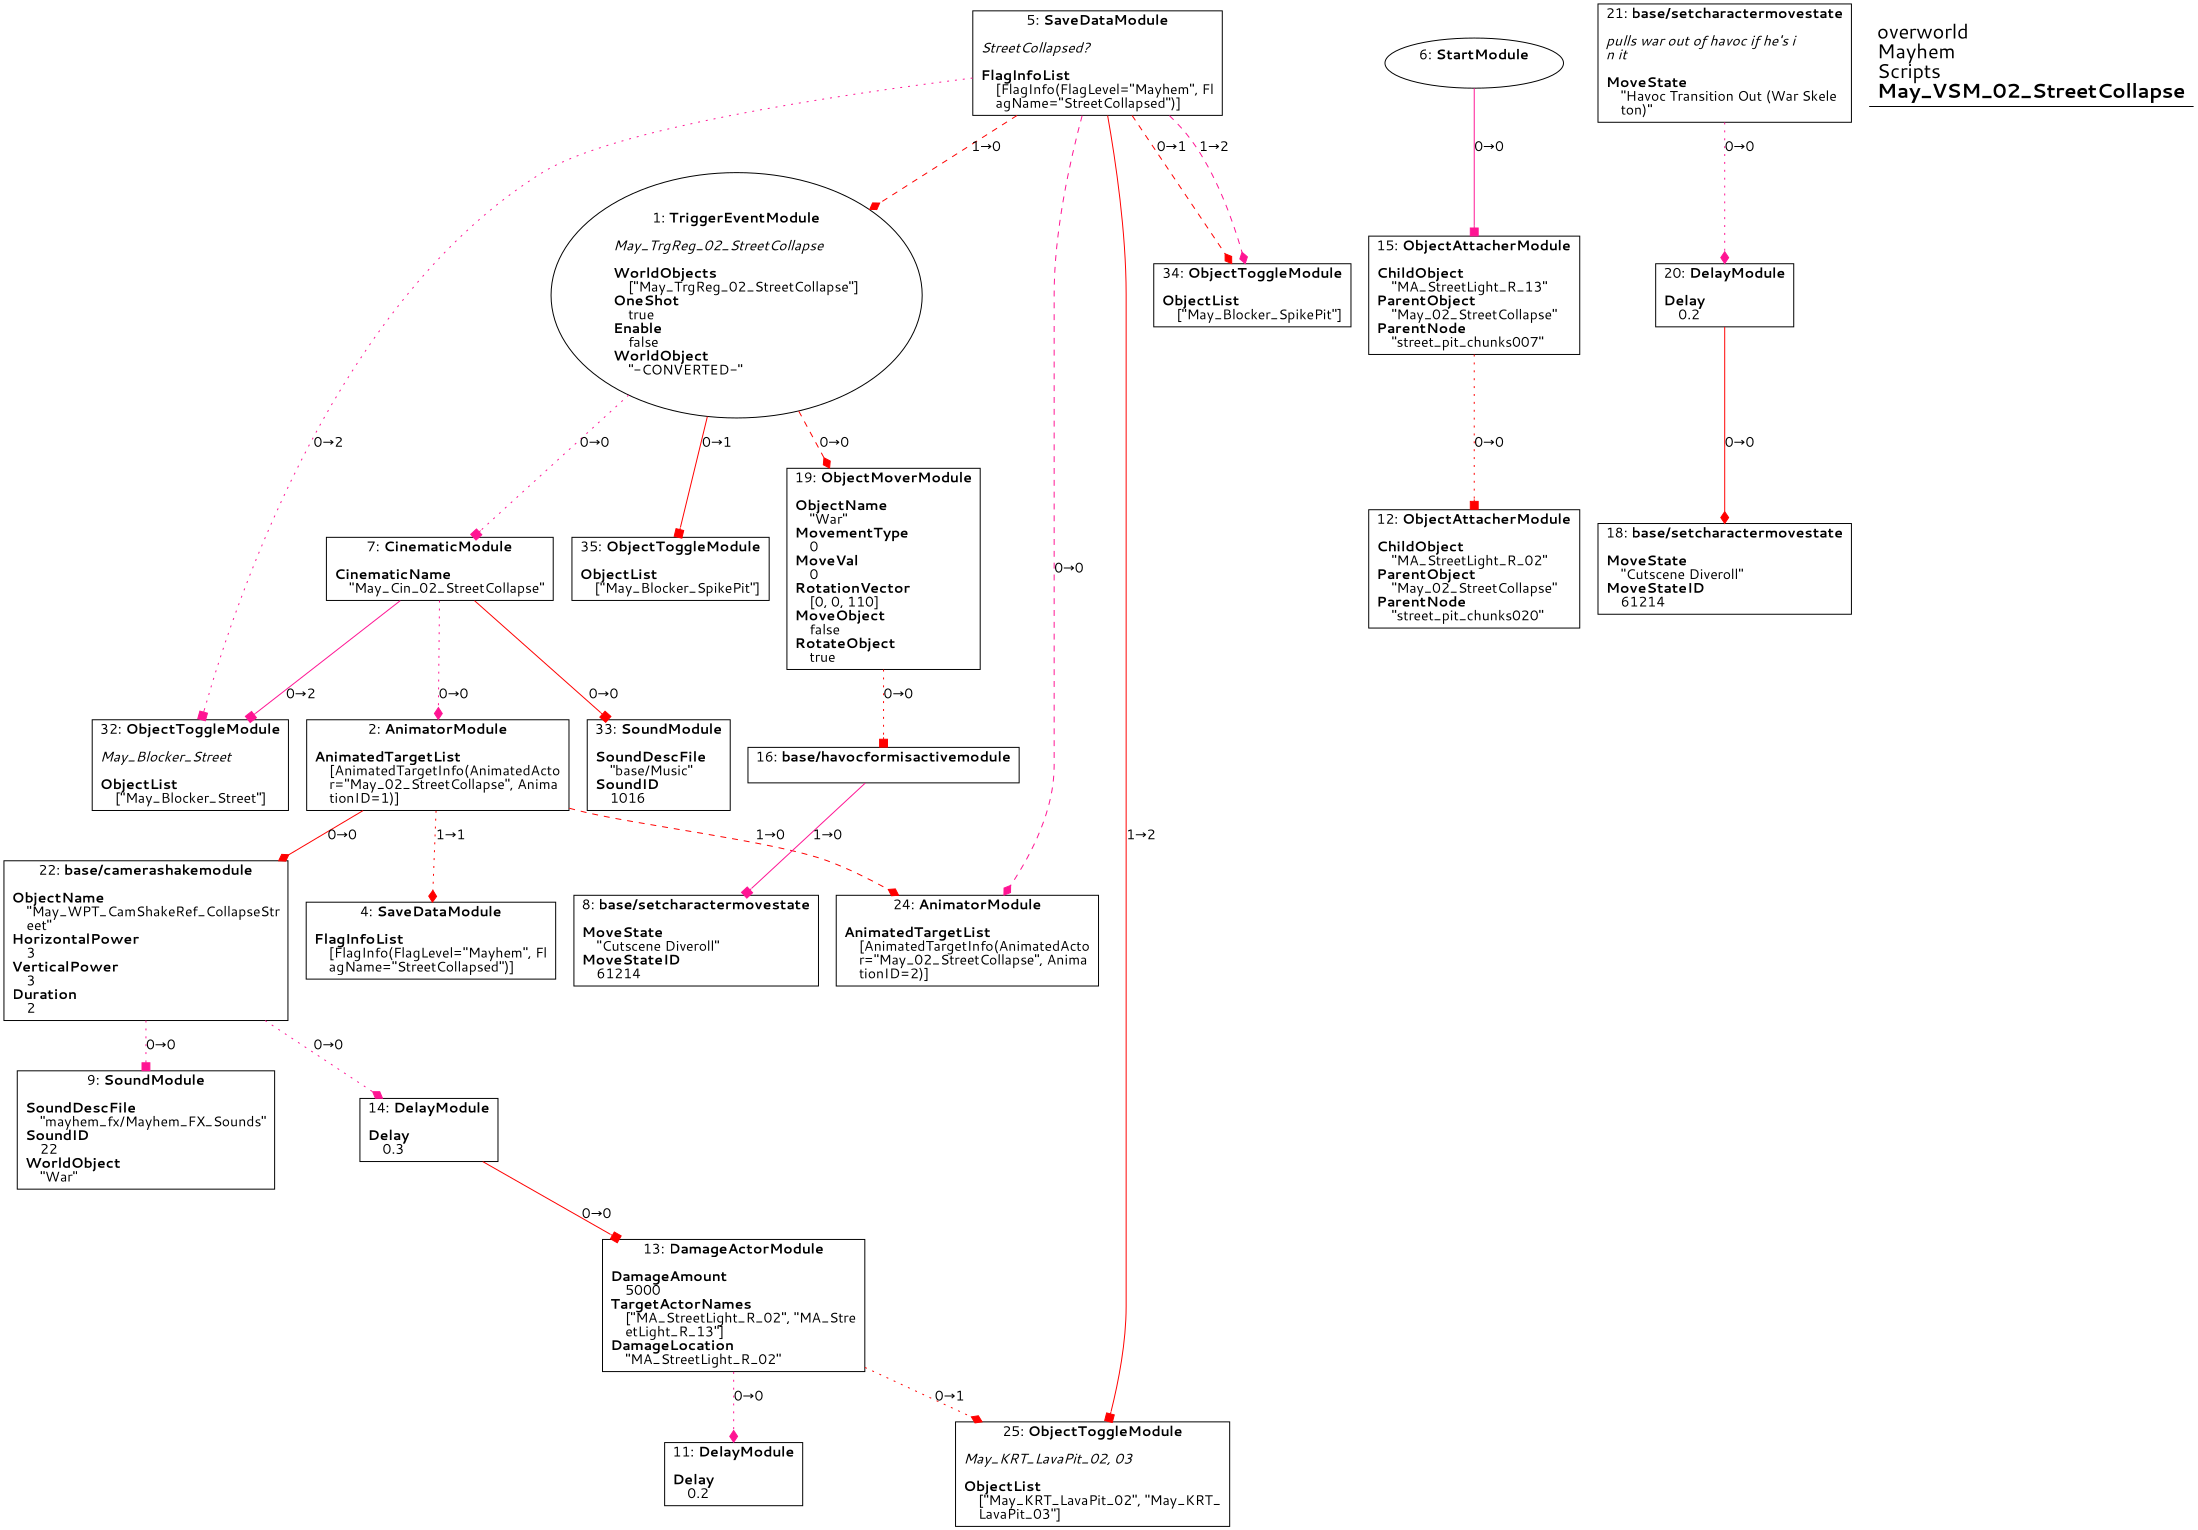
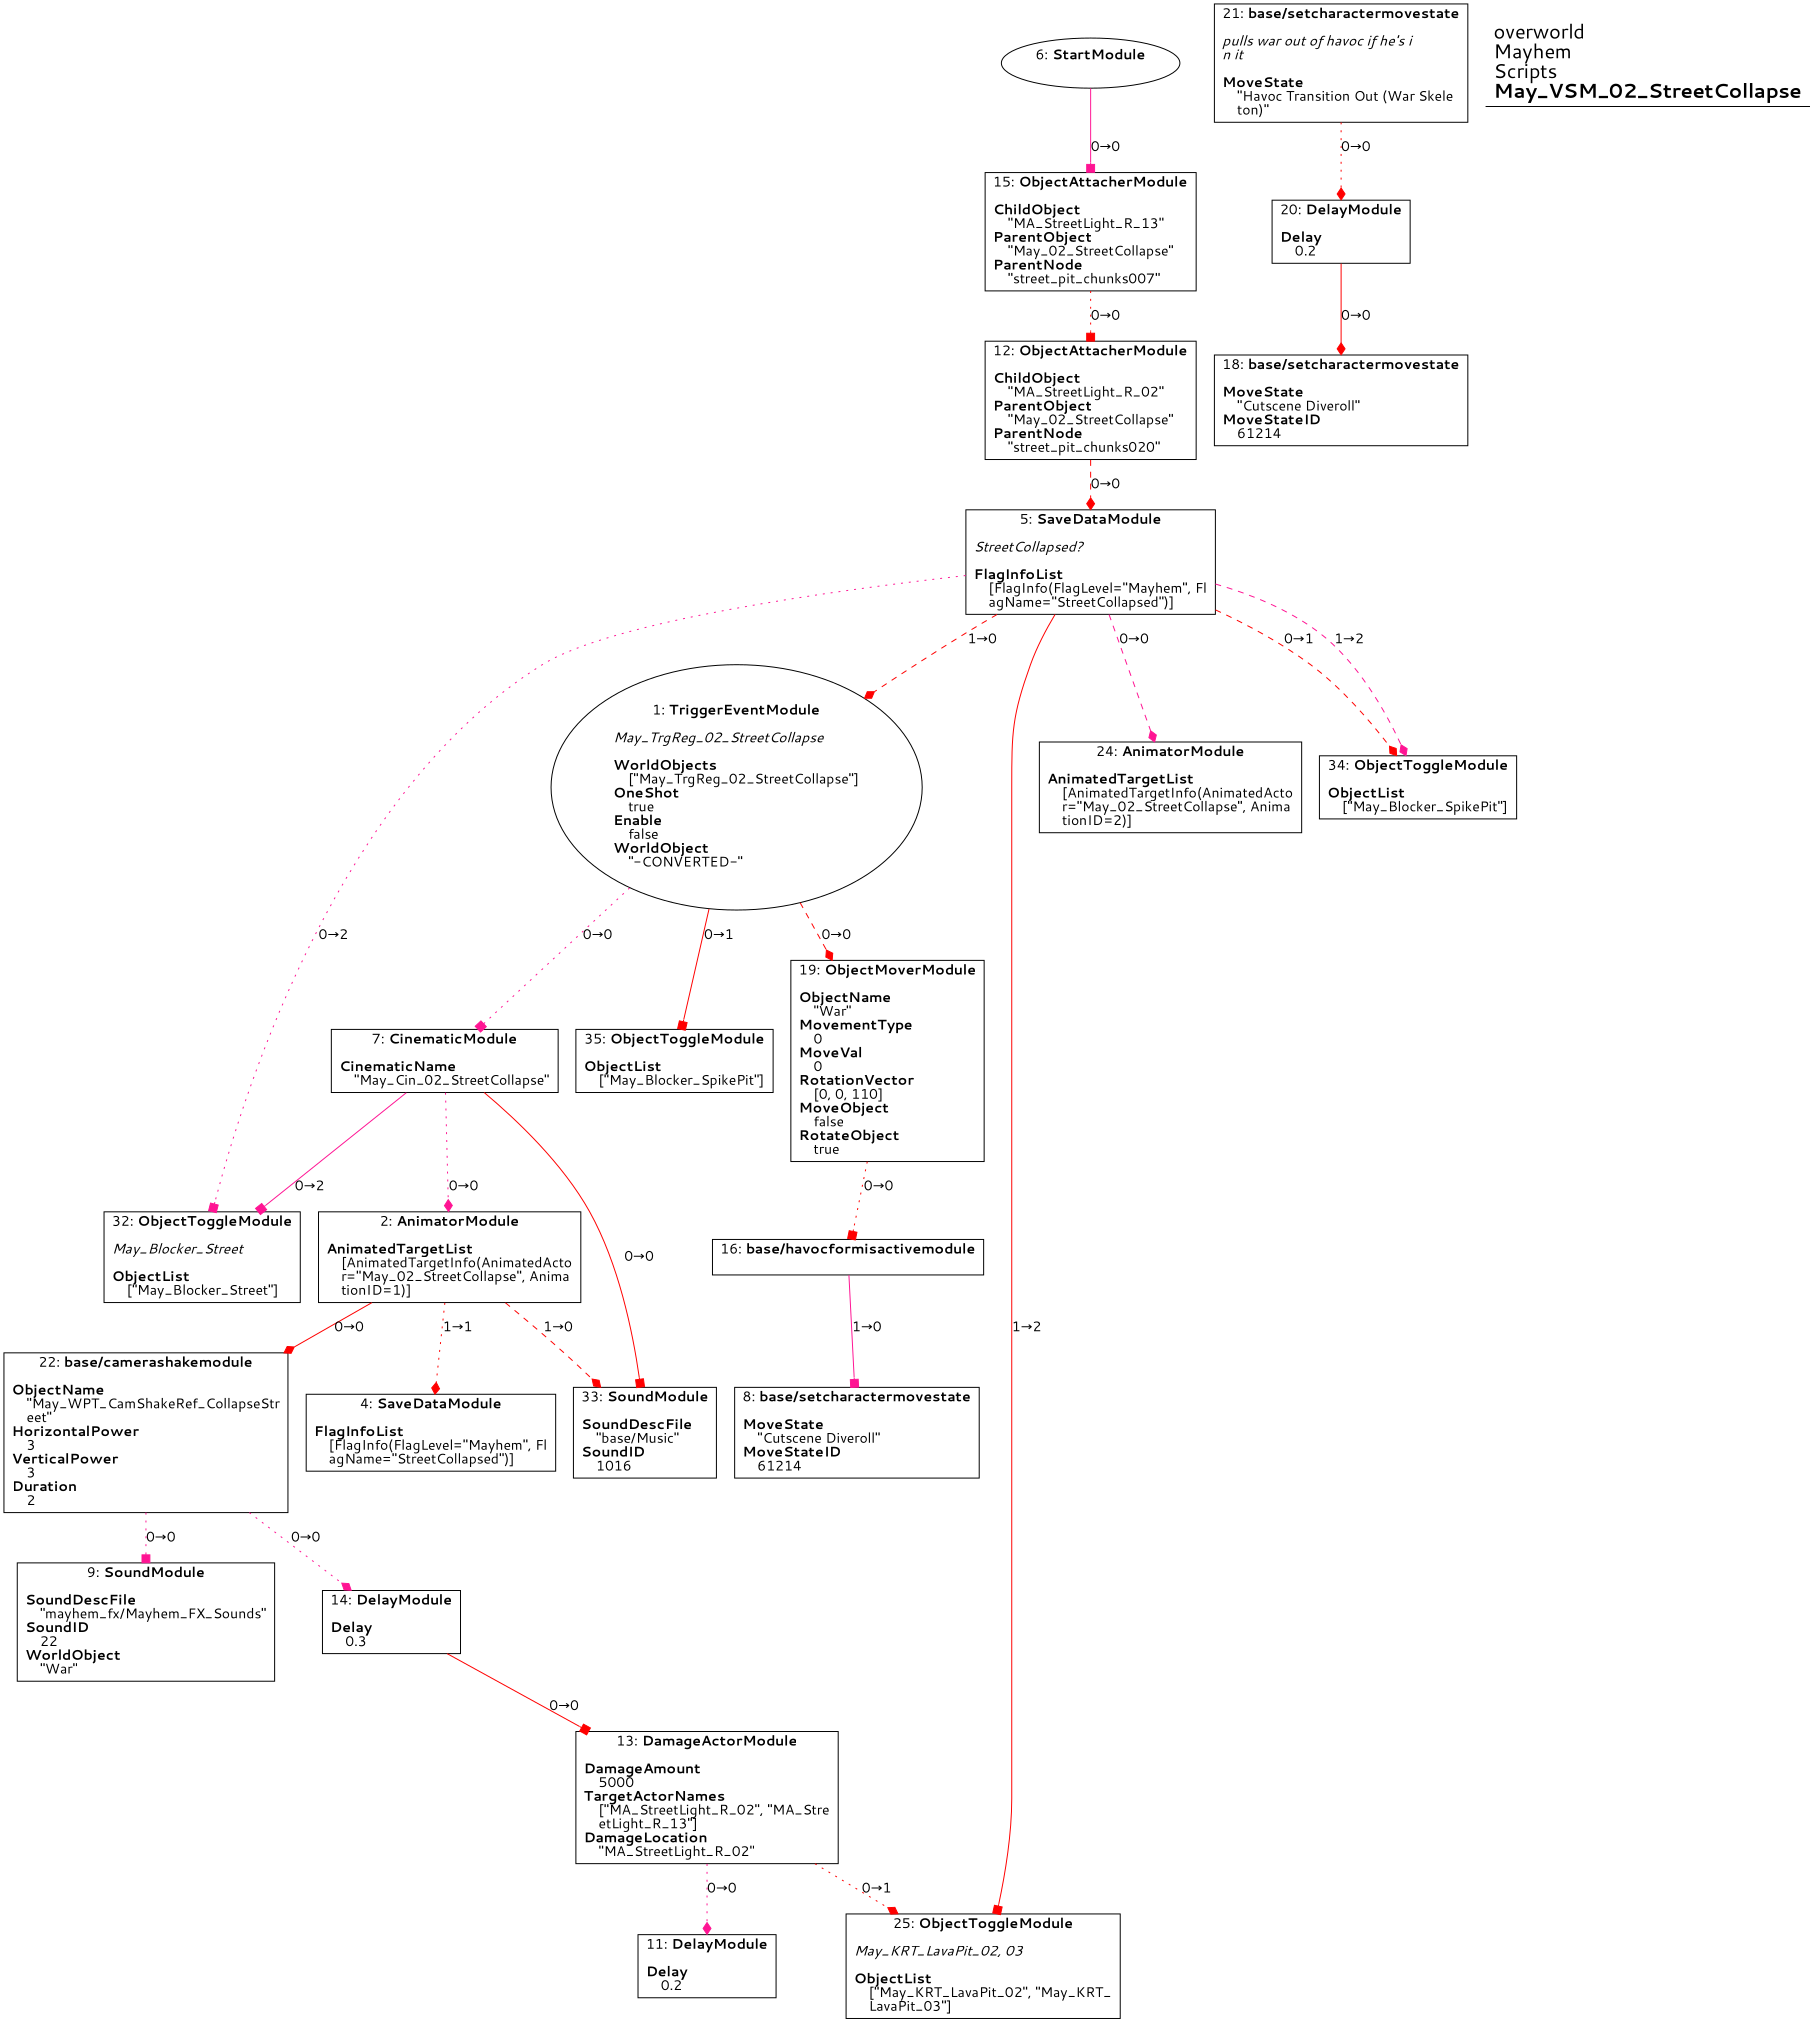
  digraph {
    fontname="Segoe UI"
    splines=spline
    node [fontname="Segoe UI" shape=box]
    edge [arrowhead=diamond color=red fontname="Segoe UI" style=dotted]
    n1 [label=<1: <b>TriggerEventModule</b><br/><br/><i>May_TrgReg_02_StreetCollapse<br align="left"/></i><br align="left"/><b>WorldObjects</b><br align="left"/>    [&quot;May_TrgReg_02_StreetCollapse&quot;]<br align="left"/><b>OneShot</b><br align="left"/>    true<br align="left"/><b>Enable</b><br align="left"/>    false<br align="left"/><b>WorldObject</b><br align="left"/>    &quot;-CONVERTED-&quot;<br align="left"/>> shape=oval]
    n2 [label=<7: <b>CinematicModule</b><br/><br/><b>CinematicName</b><br align="left"/>    &quot;May_Cin_02_StreetCollapse&quot;<br align="left"/>>]
    n3 [label=<19: <b>ObjectMoverModule</b><br/><br/><b>ObjectName</b><br align="left"/>    &quot;War&quot;<br align="left"/><b>MovementType</b><br align="left"/>    0<br align="left"/><b>MoveVal</b><br align="left"/>    0<br align="left"/><b>RotationVector</b><br align="left"/>    [0, 0, 110]<br align="left"/><b>MoveObject</b><br align="left"/>    false<br align="left"/><b>RotateObject</b><br align="left"/>    true<br align="left"/>>]
    n4 [label=<35: <b>ObjectToggleModule</b><br/><br/><b>ObjectList</b><br align="left"/>    [&quot;May_Blocker_SpikePit&quot;]<br align="left"/>>]
    n5 [label=<2: <b>AnimatorModule</b><br/><br/><b>AnimatedTargetList</b><br align="left"/>    [AnimatedTargetInfo(AnimatedActo<br align="left"/>    r=&quot;May_02_StreetCollapse&quot;, Anima<br align="left"/>    tionID=1)]<br align="left"/>>]
    n6 [label=<32: <b>ObjectToggleModule</b><br/><br/><i>May_Blocker_Street<br align="left"/></i><br align="left"/><b>ObjectList</b><br align="left"/>    [&quot;May_Blocker_Street&quot;]<br align="left"/>>]
    n7 [label=<33: <b>SoundModule</b><br/><br/><b>SoundDescFile</b><br align="left"/>    &quot;base/Music&quot;<br align="left"/><b>SoundID</b><br align="left"/>    1016<br align="left"/>>]
    n8 [label=<16: <b>base/havocformisactivemodule</b><br/><br/>>]
    n9 [label=<4: <b>SaveDataModule</b><br/><br/><b>FlagInfoList</b><br align="left"/>    [FlagInfo(FlagLevel=&quot;Mayhem&quot;, Fl<br align="left"/>    agName=&quot;StreetCollapsed&quot;)]<br align="left"/>>]
    n10 [label=<22: <b>base/camerashakemodule</b><br/><br/><b>ObjectName</b><br align="left"/>    &quot;May_WPT_CamShakeRef_CollapseStr<br align="left"/>    eet&quot;<br align="left"/><b>HorizontalPower</b><br align="left"/>    3<br align="left"/><b>VerticalPower</b><br align="left"/>    3<br align="left"/><b>Duration</b><br align="left"/>    2<br align="left"/>>]
    n11 [label=<24: <b>AnimatorModule</b><br/><br/><b>AnimatedTargetList</b><br align="left"/>    [AnimatedTargetInfo(AnimatedActo<br align="left"/>    r=&quot;May_02_StreetCollapse&quot;, Anima<br align="left"/>    tionID=2)]<br align="left"/>>]
    n12 [label=<8: <b>base/setcharactermovestate</b><br/><br/><b>MoveState</b><br align="left"/>    &quot;Cutscene Diveroll&quot;<br align="left"/><b>MoveStateID</b><br align="left"/>    61214<br align="left"/>>]
    n13 [label=<9: <b>SoundModule</b><br/><br/><b>SoundDescFile</b><br align="left"/>    &quot;mayhem_fx/Mayhem_FX_Sounds&quot;<br align="left"/><b>SoundID</b><br align="left"/>    22<br align="left"/><b>WorldObject</b><br align="left"/>    &quot;War&quot;<br align="left"/>>]
    n14 [label=<14: <b>DelayModule</b><br/><br/><b>Delay</b><br align="left"/>    0.3<br align="left"/>>]
    n15 [label=<5: <b>SaveDataModule</b><br/><br/><i>StreetCollapsed?<br align="left"/></i><br align="left"/><b>FlagInfoList</b><br align="left"/>    [FlagInfo(FlagLevel=&quot;Mayhem&quot;, Fl<br align="left"/>    agName=&quot;StreetCollapsed&quot;)]<br align="left"/>>]
    n16 [label=<25: <b>ObjectToggleModule</b><br/><br/><i>May_KRT_LavaPit_02, 03<br align="left"/></i><br align="left"/><b>ObjectList</b><br align="left"/>    [&quot;May_KRT_LavaPit_02&quot;, &quot;May_KRT_<br align="left"/>    LavaPit_03&quot;]<br align="left"/>>]
    n17 [label=<34: <b>ObjectToggleModule</b><br/><br/><b>ObjectList</b><br align="left"/>    [&quot;May_Blocker_SpikePit&quot;]<br align="left"/>>]
    n18 [label=<6: <b>StartModule</b><br/><br/>> shape=oval]
    n19 [label=<15: <b>ObjectAttacherModule</b><br/><br/><b>ChildObject</b><br align="left"/>    &quot;MA_StreetLight_R_13&quot;<br align="left"/><b>ParentObject</b><br align="left"/>    &quot;May_02_StreetCollapse&quot;<br align="left"/><b>ParentNode</b><br align="left"/>    &quot;street_pit_chunks007&quot;<br align="left"/>>]
    n20 [label=<12: <b>ObjectAttacherModule</b><br/><br/><b>ChildObject</b><br align="left"/>    &quot;MA_StreetLight_R_02&quot;<br align="left"/><b>ParentObject</b><br align="left"/>    &quot;May_02_StreetCollapse&quot;<br align="left"/><b>ParentNode</b><br align="left"/>    &quot;street_pit_chunks020&quot;<br align="left"/>>]
    n21 [label=<13: <b>DamageActorModule</b><br/><br/><b>DamageAmount</b><br align="left"/>    5000<br align="left"/><b>TargetActorNames</b><br align="left"/>    [&quot;MA_StreetLight_R_02&quot;, &quot;MA_Stre<br align="left"/>    etLight_R_13&quot;]<br align="left"/><b>DamageLocation</b><br align="left"/>    &quot;MA_StreetLight_R_02&quot;<br align="left"/>>]
    n22 [label=<11: <b>DelayModule</b><br/><br/><b>Delay</b><br align="left"/>    0.2<br align="left"/>>]
    n23 [label=<18: <b>base/setcharactermovestate</b><br/><br/><b>MoveState</b><br align="left"/>    &quot;Cutscene Diveroll&quot;<br align="left"/><b>MoveStateID</b><br align="left"/>    61214<br align="left"/>>]
    n24 [label=<20: <b>DelayModule</b><br/><br/><b>Delay</b><br align="left"/>    0.2<br align="left"/>>]
    n25 [label=<21: <b>base/setcharactermovestate</b><br/><br/><i>pulls war out of havoc if he's i<br align="left"/>n it<br align="left"/></i><br align="left"/><b>MoveState</b><br align="left"/>    &quot;Havoc Transition Out (War Skele<br align="left"/>    ton)&quot;<br align="left"/>>]
    n26 [label=<<font point-size="20">overworld<br align="left"/>Mayhem<br align="left"/>Scripts<br align="left"/><b>May_VSM_02_StreetCollapse</b><br align="left"/></font>> shape=underline]
    n1 -> n2 [arrowhead=box color=deeppink label="0→0"]
    n1 -> n3 [label="0→0" style=dashed]
    n1 -> n4 [arrowhead=box label="0→1" style=solid]
    n2 -> n5 [color=deeppink label="0→0"]
    n2 -> n6 [arrowhead=box color=deeppink label="0→2" style=solid]
    n2 -> n7 [arrowhead=box label="0→0" style=solid]
    n3 -> n8 [arrowhead=box label="0→0"]
    n5 -> n9 [label="1→1"]
    n5 -> n10 [label="0→0" style=solid]
-   n5 -> n11 [label="1→0" style=dashed]
+   n5 -> n7 [label="1→0" style=dashed]
    n8 -> n12 [arrowhead=box color=deeppink label="1→0" style=solid]
    n10 -> n13 [arrowhead=box color=deeppink label="0→0"]
    n10 -> n14 [color=deeppink label="0→0"]
    n14 -> n21 [arrowhead=box label="0→0" style=solid]
    n15 -> n1 [label="1→0" style=dashed]
    n15 -> n6 [arrowhead=box color=deeppink label="0→2"]
    n15 -> n11 [color=deeppink label="0→0" style=dashed]
    n15 -> n16 [arrowhead=box label="1→2" style=solid]
    n15 -> n17 [label="0→1" style=dashed]
    n15 -> n17 [color=deeppink label="1→2" style=dashed]
    n18 -> n19 [arrowhead=box color=deeppink label="0→0" style=solid]
    n19 -> n20 [arrowhead=box label="0→0"]
+   n20 -> n15 [label="0→0" style=dashed]
    n21 -> n16 [label="0→1"]
    n21 -> n22 [color=deeppink label="0→0"]
    n24 -> n23 [label="0→0" style=solid]
-   n25 -> n24 [color=deeppink label="0→0"]
+   n25 -> n24 [label="0→0"]
  }
